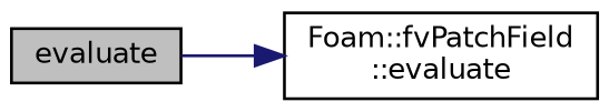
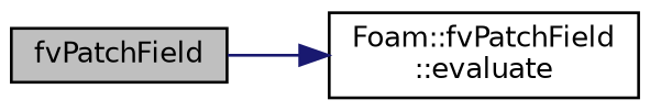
  digraph {
    rankdir=LR
    node [color=black fontname=Helvetica fontsize=10 shape=record]
-   n1 [fillcolor=grey75 fontcolor=black height=0.2 label=evaluate style=filled width=0.4]
+   n1 [fillcolor=grey75 fontcolor=black height=0.2 label=fvPatchField style=filled width=0.4]
    n2 [height=0.2 label="Foam::fvPatchField\l::evaluate" width=0.4]
    n1 -> n2 [color=midnightblue fontname=Helvetica fontsize=10 labelfontname=Helvetica labelfontsize=10 style=solid]
  }
